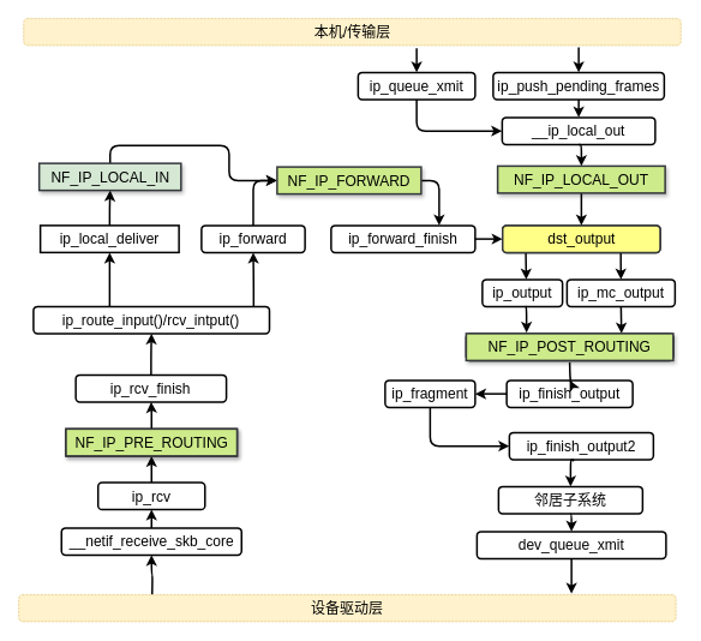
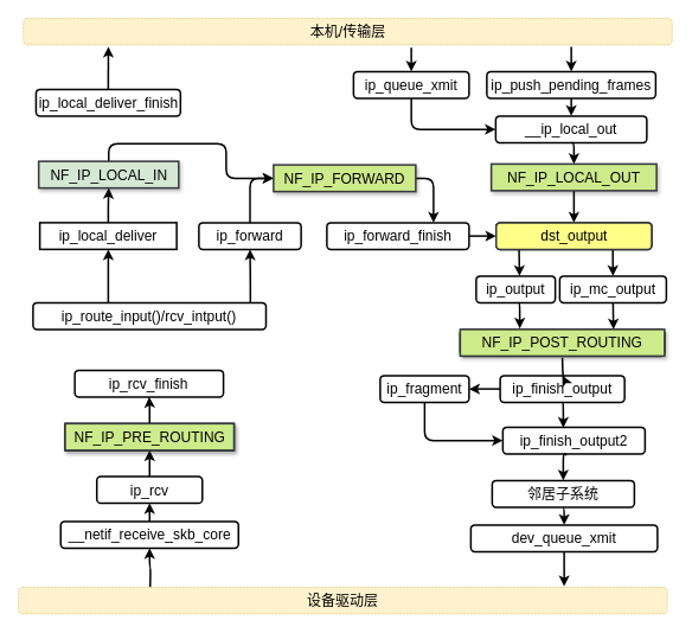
  <mxCell id="0" />
  <mxCell id="1" parent="0" />
  <mxCell id="2" value="" style="edgeStyle=orthogonalEdgeStyle;rounded=1;orthogonalLoop=1;jettySize=auto;html=1;fontSize=16;strokeWidth=2;fontStyle=0;labelBackgroundColor=none;" parent="1" source="3" target="5" edge="1"><mxGeometry relative="1" as="geometry" /></mxCell>
  <mxCell id="3" value="__netif_receive_skb_core" style="whiteSpace=wrap;align=center;verticalAlign=middle;fontStyle=0;strokeWidth=2;fontSize=16;fillColor=none;rounded=1;labelBackgroundColor=none;endArrow=classic;" parent="1" vertex="1"><mxGeometry x="67.5" y="586" width="200" height="30" as="geometry" /></mxCell>
  <mxCell id="4" value="" style="edgeStyle=orthogonalEdgeStyle;rounded=1;orthogonalLoop=1;jettySize=auto;html=1;fontSize=16;strokeWidth=2;fontStyle=0;labelBackgroundColor=none;" parent="1" source="5" target="7" edge="1"><mxGeometry relative="1" as="geometry" /></mxCell>
  <mxCell id="5" value="ip_rcv" style="whiteSpace=wrap;align=center;verticalAlign=middle;fontStyle=0;strokeWidth=2;fontSize=16;fillColor=none;rounded=1;labelBackgroundColor=none;endArrow=classic;" parent="1" vertex="1"><mxGeometry x="108.13" y="535.5" width="118.75" height="30" as="geometry" /></mxCell>
  <mxCell id="6" value="" style="edgeStyle=orthogonalEdgeStyle;rounded=1;orthogonalLoop=1;jettySize=auto;html=1;strokeWidth=2;fontSize=16;fontStyle=0;labelBackgroundColor=none;" parent="1" source="7" target="9" edge="1"><mxGeometry relative="1" as="geometry" /></mxCell>
  <mxCell id="7" value="NF_IP_PRE_ROUTING" style="whiteSpace=wrap;align=center;verticalAlign=middle;fontStyle=0;strokeWidth=2;fontSize=16;fillColor=none;rounded=0;labelBackgroundColor=none;endArrow=classic;shadow=1;" parent="1" vertex="1"><mxGeometry x="72.5" y="476" width="190" height="30" as="geometry" /></mxCell>
- <mxCell id="8" style="edgeStyle=orthogonalEdgeStyle;rounded=1;orthogonalLoop=1;jettySize=auto;html=1;exitX=0.5;exitY=0;exitDx=0;exitDy=0;entryX=0.5;entryY=1;entryDx=0;entryDy=0;strokeWidth=2;fontSize=16;fontStyle=0;labelBackgroundColor=none;" parent="1" source="9" target="12" edge="1"><mxGeometry relative="1" as="geometry" /></mxCell>
  <mxCell id="9" value="ip_rcv_finish" style="whiteSpace=wrap;align=center;verticalAlign=middle;fontStyle=0;strokeWidth=2;fontSize=16;fillColor=none;rounded=1;labelBackgroundColor=none;endArrow=classic;" parent="1" vertex="1"><mxGeometry x="83.37" y="416" width="167.26" height="30" as="geometry" /></mxCell>
  <mxCell id="10" style="edgeStyle=orthogonalEdgeStyle;rounded=1;orthogonalLoop=1;jettySize=auto;html=1;exitX=0.933;exitY=0.033;exitDx=0;exitDy=0;entryX=0.5;entryY=1;entryDx=0;entryDy=0;strokeWidth=2;fontSize=16;fontStyle=0;labelBackgroundColor=none;exitPerimeter=0;" parent="1" source="12" target="14" edge="1"><mxGeometry relative="1" as="geometry" /></mxCell>
  <mxCell id="11" style="edgeStyle=orthogonalEdgeStyle;rounded=1;orthogonalLoop=1;jettySize=auto;html=1;exitX=0.323;exitY=0.033;exitDx=0;exitDy=0;strokeWidth=2;fontSize=16;fontStyle=0;entryX=0.5;entryY=1;entryDx=0;entryDy=0;labelBackgroundColor=none;exitPerimeter=0;" parent="1" source="12" target="16" edge="1"><mxGeometry relative="1" as="geometry"><mxPoint x="21" y="292" as="targetPoint" /></mxGeometry></mxCell>
  <mxCell id="12" value="ip_route_input()/rcv_intput()" style="whiteSpace=wrap;align=center;verticalAlign=middle;fontStyle=0;strokeWidth=2;fontSize=16;fillColor=none;rounded=1;labelBackgroundColor=none;endArrow=classic;" parent="1" vertex="1"><mxGeometry x="36.37" y="340" width="262.13" height="30" as="geometry" /></mxCell>
  <mxCell id="13" style="edgeStyle=orthogonalEdgeStyle;rounded=1;orthogonalLoop=1;jettySize=auto;html=1;exitX=0.5;exitY=0;exitDx=0;exitDy=0;entryX=0;entryY=0.5;entryDx=0;entryDy=0;strokeWidth=2;fontSize=16;fontStyle=0;labelBackgroundColor=none;" parent="1" source="14" target="22" edge="1"><mxGeometry relative="1" as="geometry" /></mxCell>
  <mxCell id="14" value="ip_forward" style="whiteSpace=wrap;align=center;verticalAlign=middle;fontStyle=0;strokeWidth=2;fontSize=16;fillColor=none;rounded=1;labelBackgroundColor=none;endArrow=classic;" parent="1" vertex="1"><mxGeometry x="223" y="250" width="115" height="30" as="geometry" /></mxCell>
  <mxCell id="15" value="" style="edgeStyle=orthogonalEdgeStyle;rounded=1;orthogonalLoop=1;jettySize=auto;html=1;strokeWidth=2;fontSize=16;fontStyle=0;labelBackgroundColor=none;" parent="1" source="16" target="18" edge="1"><mxGeometry relative="1" as="geometry" /></mxCell>
  <mxCell id="16" value="ip_local_deliver" style="whiteSpace=wrap;align=center;verticalAlign=middle;fontStyle=0;strokeWidth=2;fontSize=16;fillColor=none;labelBackgroundColor=none;endArrow=classic;rounded=0;" parent="1" vertex="1"><mxGeometry x="44" y="250" width="154" height="30" as="geometry" /></mxCell>
  <mxCell id="17" style="edgeStyle=orthogonalEdgeStyle;rounded=1;orthogonalLoop=1;jettySize=auto;html=1;exitX=0.5;exitY=0;exitDx=0;exitDy=0;strokeWidth=2;fontSize=16;fontStyle=0;labelBackgroundColor=none;" parent="1" source="18" target="22" edge="1"><mxGeometry relative="1" as="geometry" /></mxCell>
  <mxCell id="18" value="NF_IP_LOCAL_IN" style="whiteSpace=wrap;align=center;verticalAlign=middle;fontStyle=0;strokeWidth=2;fontSize=16;fillColor=#d5e8d4;rounded=0;labelBackgroundColor=none;endArrow=classic;shadow=1;strokeColor=#36393d;" parent="1" vertex="1"><mxGeometry x="42.75" y="181" width="157.5" height="30" as="geometry" /></mxCell>
+ <mxCell id="19" style="edgeStyle=orthogonalEdgeStyle;curved=1;rounded=0;orthogonalLoop=1;jettySize=auto;html=1;exitX=0.5;exitY=0;exitDx=0;exitDy=0;strokeWidth=2;fontSize=16;labelBackgroundColor=none;entryX=0.131;entryY=1.067;entryDx=0;entryDy=0;entryPerimeter=0;" edge="1" parent="1" source="20" target="57"><mxGeometry relative="1" as="geometry"><mxPoint x="117" y="50" as="targetPoint" /></mxGeometry></mxCell>
+ <mxCell id="20" value="ip_local_deliver_finish" style="whiteSpace=wrap;align=center;verticalAlign=middle;fontStyle=0;strokeWidth=2;fontSize=16;fillColor=none;rounded=1;labelBackgroundColor=none;endArrow=classic;" parent="1" vertex="1"><mxGeometry x="39.75" y="100" width="162.5" height="30" as="geometry" /></mxCell>
  <mxCell id="21" style="edgeStyle=orthogonalEdgeStyle;rounded=1;orthogonalLoop=1;jettySize=auto;html=1;exitX=1;exitY=0.5;exitDx=0;exitDy=0;entryX=0.75;entryY=0;entryDx=0;entryDy=0;strokeWidth=2;fontSize=16;fontStyle=0;labelBackgroundColor=none;" parent="1" source="22" target="24" edge="1"><mxGeometry relative="1" as="geometry" /></mxCell>
  <mxCell id="22" value="NF_IP_FORWARD" style="whiteSpace=wrap;align=center;verticalAlign=middle;fontStyle=0;strokeWidth=2;fontSize=16;fillColor=#cdeb8b;rounded=0;labelBackgroundColor=none;endArrow=classic;shadow=1;strokeColor=#36393d;" parent="1" vertex="1"><mxGeometry x="307" y="185" width="160" height="30" as="geometry" /></mxCell>
  <mxCell id="23" style="edgeStyle=orthogonalEdgeStyle;rounded=1;orthogonalLoop=1;jettySize=auto;html=1;exitX=1;exitY=0.5;exitDx=0;exitDy=0;entryX=0;entryY=0.5;entryDx=0;entryDy=0;strokeWidth=2;fontSize=16;fontStyle=0;labelBackgroundColor=none;" parent="1" source="24" target="48" edge="1"><mxGeometry relative="1" as="geometry" /></mxCell>
  <mxCell id="24" value="ip_forward_finish" style="whiteSpace=wrap;align=center;verticalAlign=middle;fontStyle=0;strokeWidth=2;fontSize=16;fillColor=none;rounded=1;labelBackgroundColor=none;endArrow=classic;" parent="1" vertex="1"><mxGeometry x="367" y="250" width="160" height="30" as="geometry" /></mxCell>
  <mxCell id="25" style="edgeStyle=orthogonalEdgeStyle;rounded=1;orthogonalLoop=1;jettySize=auto;html=1;exitX=0.75;exitY=1;exitDx=0;exitDy=0;entryX=0.374;entryY=-0.033;entryDx=0;entryDy=0;strokeWidth=2;fontSize=16;fontStyle=0;entryPerimeter=0;labelBackgroundColor=none;" parent="1" edge="1"><mxGeometry relative="1" as="geometry"><mxPoint x="582.75" y="340" as="sourcePoint" /><mxPoint x="584.02" y="369.01" as="targetPoint" /></mxGeometry></mxCell>
  <mxCell id="26" value="ip_output" style="whiteSpace=wrap;align=center;verticalAlign=middle;fontStyle=0;strokeWidth=2;fontSize=16;fillColor=none;rounded=1;labelBackgroundColor=none;endArrow=classic;" parent="1" vertex="1"><mxGeometry x="535" y="310" width="89" height="30" as="geometry" /></mxCell>
  <mxCell id="27" style="edgeStyle=orthogonalEdgeStyle;rounded=1;orthogonalLoop=1;jettySize=auto;html=1;exitX=0.5;exitY=1;exitDx=0;exitDy=0;strokeWidth=2;fontSize=16;fontStyle=0;labelBackgroundColor=none;" parent="1" target="31" edge="1"><mxGeometry relative="1" as="geometry"><mxPoint x="632" y="402" as="sourcePoint" /></mxGeometry></mxCell>
  <mxCell id="28" value="NF_IP_POST_ROUTING" style="whiteSpace=wrap;align=center;verticalAlign=middle;fontStyle=0;strokeWidth=2;fontSize=16;fillColor=none;rounded=1;labelBackgroundColor=none;endArrow=classic;" parent="1" vertex="1"><mxGeometry x="517" y="370" width="230" height="30" as="geometry" /></mxCell>
  <mxCell id="29" style="edgeStyle=orthogonalEdgeStyle;rounded=1;orthogonalLoop=1;jettySize=auto;html=1;exitX=0;exitY=0.5;exitDx=0;exitDy=0;entryX=1;entryY=0.5;entryDx=0;entryDy=0;strokeWidth=2;fontSize=16;fontStyle=0;labelBackgroundColor=none;" parent="1" source="31" target="43" edge="1"><mxGeometry relative="1" as="geometry" /></mxCell>
+ <mxCell id="30" style="edgeStyle=orthogonalEdgeStyle;rounded=1;orthogonalLoop=1;jettySize=auto;html=1;exitX=0.5;exitY=1;exitDx=0;exitDy=0;entryX=0.425;entryY=0.025;entryDx=0;entryDy=0;entryPerimeter=0;strokeWidth=2;fontSize=16;fontStyle=0;labelBackgroundColor=none;" parent="1" source="31" target="33" edge="1"><mxGeometry relative="1" as="geometry" /></mxCell>
  <mxCell id="31" value="ip_finish_output" style="whiteSpace=wrap;align=center;verticalAlign=middle;fontStyle=0;strokeWidth=2;fontSize=16;fillColor=none;rounded=1;labelBackgroundColor=none;endArrow=classic;" parent="1" vertex="1"><mxGeometry x="562" y="422" width="140" height="30" as="geometry" /></mxCell>
  <mxCell id="32" style="edgeStyle=orthogonalEdgeStyle;rounded=1;orthogonalLoop=1;jettySize=auto;html=1;exitX=0.444;exitY=1.067;exitDx=0;exitDy=0;entryX=0.5;entryY=0;entryDx=0;entryDy=0;strokeWidth=2;fontSize=16;fontStyle=0;labelBackgroundColor=none;exitPerimeter=0;" parent="1" source="33" target="45" edge="1"><mxGeometry relative="1" as="geometry"><Array as="points"><mxPoint x="636" y="510" /><mxPoint x="633" y="510" /></Array></mxGeometry></mxCell>
  <mxCell id="33" value="ip_finish_output2" style="whiteSpace=wrap;align=center;verticalAlign=middle;fontStyle=0;strokeWidth=2;fontSize=16;fillColor=none;rounded=1;labelBackgroundColor=none;endArrow=classic;" parent="1" vertex="1"><mxGeometry x="565" y="480" width="160" height="30" as="geometry" /></mxCell>
  <mxCell id="34" style="edgeStyle=orthogonalEdgeStyle;curved=1;rounded=0;orthogonalLoop=1;jettySize=auto;html=1;exitX=0.5;exitY=1;exitDx=0;exitDy=0;strokeWidth=2;fontSize=16;labelBackgroundColor=none;" edge="1" parent="1" source="35"><mxGeometry relative="1" as="geometry"><mxPoint x="634" y="659" as="targetPoint" /></mxGeometry></mxCell>
  <mxCell id="35" value="dev_queue_xmit" style="whiteSpace=wrap;align=center;verticalAlign=middle;fontStyle=0;strokeWidth=2;fontSize=16;fillColor=none;rounded=1;labelBackgroundColor=none;endArrow=classic;" parent="1" vertex="1"><mxGeometry x="529" y="590" width="210" height="30" as="geometry" /></mxCell>
  <mxCell id="36" value="" style="edgeStyle=orthogonalEdgeStyle;rounded=1;orthogonalLoop=1;jettySize=auto;html=1;strokeWidth=2;fontSize=16;fontStyle=0;labelBackgroundColor=none;" parent="1" source="37" target="48" edge="1"><mxGeometry relative="1" as="geometry" /></mxCell>
  <mxCell id="37" value="NF_IP_LOCAL_OUT" style="whiteSpace=wrap;align=center;verticalAlign=middle;fontStyle=0;strokeWidth=2;fontSize=16;fillColor=#cdeb8b;rounded=0;labelBackgroundColor=none;endArrow=classic;shadow=1;strokeColor=#36393d;" parent="1" vertex="1"><mxGeometry x="552" y="184" width="186" height="30" as="geometry" /></mxCell>
  <mxCell id="38" style="edgeStyle=orthogonalEdgeStyle;rounded=1;orthogonalLoop=1;jettySize=auto;html=1;exitX=0.5;exitY=1;exitDx=0;exitDy=0;entryX=0;entryY=0.5;entryDx=0;entryDy=0;strokeWidth=2;fontSize=16;fontStyle=0;labelBackgroundColor=none;" parent="1" source="39" target="50" edge="1"><mxGeometry relative="1" as="geometry" /></mxCell>
  <mxCell id="39" value="ip_queue_xmit" style="whiteSpace=wrap;align=center;verticalAlign=middle;fontStyle=0;strokeWidth=2;fontSize=16;fillColor=none;rounded=1;labelBackgroundColor=none;endArrow=classic;" parent="1" vertex="1"><mxGeometry x="397" y="80" width="130" height="30" as="geometry" /></mxCell>
  <mxCell id="40" style="edgeStyle=orthogonalEdgeStyle;rounded=1;orthogonalLoop=1;jettySize=auto;html=1;exitX=0.5;exitY=1;exitDx=0;exitDy=0;entryX=0.5;entryY=0;entryDx=0;entryDy=0;strokeWidth=2;fontSize=16;fontStyle=0;labelBackgroundColor=none;" parent="1" source="41" target="50" edge="1"><mxGeometry relative="1" as="geometry" /></mxCell>
  <mxCell id="41" value="ip_push_pending_frames" style="whiteSpace=wrap;align=center;verticalAlign=middle;fontStyle=0;strokeWidth=2;fontSize=16;fillColor=none;rounded=1;labelBackgroundColor=none;endArrow=classic;" parent="1" vertex="1"><mxGeometry x="547" y="80" width="190" height="30" as="geometry" /></mxCell>
  <mxCell id="42" style="edgeStyle=orthogonalEdgeStyle;rounded=1;orthogonalLoop=1;jettySize=auto;html=1;exitX=0.5;exitY=1;exitDx=0;exitDy=0;entryX=0;entryY=0.5;entryDx=0;entryDy=0;strokeWidth=2;fontSize=16;fontStyle=0;labelBackgroundColor=none;" parent="1" source="43" target="33" edge="1"><mxGeometry relative="1" as="geometry" /></mxCell>
  <mxCell id="43" value="ip_fragment" style="whiteSpace=wrap;align=center;verticalAlign=middle;fontStyle=0;strokeWidth=2;fontSize=16;fillColor=none;rounded=1;labelBackgroundColor=none;endArrow=classic;" parent="1" vertex="1"><mxGeometry x="427" y="422" width="100" height="30" as="geometry" /></mxCell>
  <mxCell id="44" style="edgeStyle=orthogonalEdgeStyle;rounded=1;orthogonalLoop=1;jettySize=auto;html=1;exitX=0.5;exitY=1;exitDx=0;exitDy=0;entryX=0.5;entryY=0;entryDx=0;entryDy=0;strokeWidth=2;fontSize=16;curved=1;fontStyle=0;labelBackgroundColor=none;" parent="1" source="45" target="35" edge="1"><mxGeometry relative="1" as="geometry" /></mxCell>
  <mxCell id="45" value="邻居子系统" style="whiteSpace=wrap;align=center;verticalAlign=middle;fontStyle=0;strokeWidth=2;fontSize=16;fillColor=none;rounded=1;labelBackgroundColor=none;endArrow=classic;" parent="1" vertex="1"><mxGeometry x="553" y="540" width="160" height="30" as="geometry" /></mxCell>
  <mxCell id="46" style="edgeStyle=orthogonalEdgeStyle;rounded=1;orthogonalLoop=1;jettySize=auto;html=1;exitX=0.25;exitY=1;exitDx=0;exitDy=0;entryX=0.75;entryY=0;entryDx=0;entryDy=0;strokeWidth=2;fontSize=16;fontStyle=0;labelBackgroundColor=none;" parent="1" edge="1"><mxGeometry relative="1" as="geometry"><mxPoint x="583.25" y="280" as="sourcePoint" /><mxPoint x="583.75" y="310" as="targetPoint" /></mxGeometry></mxCell>
  <mxCell id="47" style="edgeStyle=orthogonalEdgeStyle;rounded=1;orthogonalLoop=1;jettySize=auto;html=1;exitX=0.75;exitY=1;exitDx=0;exitDy=0;strokeWidth=2;fontSize=16;fontStyle=0;labelBackgroundColor=none;" parent="1" source="48" target="52" edge="1"><mxGeometry relative="1" as="geometry" /></mxCell>
  <mxCell id="48" value="dst_output" style="whiteSpace=wrap;align=center;verticalAlign=middle;fontStyle=0;strokeWidth=2;fontSize=16;fillColor=none;rounded=1;labelBackgroundColor=none;endArrow=classic;" parent="1" vertex="1"><mxGeometry x="557.5" y="250" width="175" height="30" as="geometry" /></mxCell>
  <mxCell id="49" style="edgeStyle=orthogonalEdgeStyle;rounded=1;orthogonalLoop=1;jettySize=auto;html=1;exitX=0.5;exitY=1;exitDx=0;exitDy=0;entryX=0.5;entryY=0;entryDx=0;entryDy=0;strokeWidth=2;fontSize=16;fontStyle=0;labelBackgroundColor=none;" parent="1" source="50" target="37" edge="1"><mxGeometry relative="1" as="geometry" /></mxCell>
  <mxCell id="50" value="__ip_local_out" style="whiteSpace=wrap;align=center;verticalAlign=middle;fontStyle=0;strokeWidth=2;fontSize=16;fillColor=none;rounded=1;labelBackgroundColor=none;endArrow=classic;" parent="1" vertex="1"><mxGeometry x="557" y="130" width="170" height="30" as="geometry" /></mxCell>
  <mxCell id="51" style="edgeStyle=orthogonalEdgeStyle;rounded=1;orthogonalLoop=1;jettySize=auto;html=1;exitX=0.5;exitY=1;exitDx=0;exitDy=0;entryX=0.75;entryY=0;entryDx=0;entryDy=0;strokeWidth=2;fontSize=16;fontStyle=0;labelBackgroundColor=none;" parent="1" source="52" target="28" edge="1"><mxGeometry relative="1" as="geometry" /></mxCell>
  <mxCell id="52" value="ip_mc_output" style="whiteSpace=wrap;align=center;verticalAlign=middle;fontStyle=0;strokeWidth=2;fontSize=16;fillColor=none;rounded=1;labelBackgroundColor=none;endArrow=classic;" parent="1" vertex="1"><mxGeometry x="629" y="310" width="120" height="30" as="geometry" /></mxCell>
  <mxCell id="53" value="NF_IP_PRE_ROUTING" style="whiteSpace=wrap;align=center;verticalAlign=middle;fontStyle=0;strokeWidth=2;fontSize=16;fillColor=#cdeb8b;rounded=0;labelBackgroundColor=none;endArrow=classic;shadow=1;strokeColor=#36393d;" vertex="1" parent="1"><mxGeometry x="72.5" y="476" width="190" height="30" as="geometry" /></mxCell>
  <mxCell id="54" value="NF_IP_POST_ROUTING" style="whiteSpace=wrap;align=center;verticalAlign=middle;fontStyle=0;strokeWidth=2;fontSize=16;fillColor=#cdeb8b;rounded=0;labelBackgroundColor=none;endArrow=classic;shadow=1;strokeColor=#36393d;" vertex="1" parent="1"><mxGeometry x="517" y="370" width="230" height="30" as="geometry" /></mxCell>
  <mxCell id="55" style="edgeStyle=orthogonalEdgeStyle;curved=1;rounded=0;orthogonalLoop=1;jettySize=auto;html=1;exitX=0.155;exitY=0;exitDx=0;exitDy=0;entryX=0.5;entryY=1;entryDx=0;entryDy=0;strokeWidth=2;fontSize=16;exitPerimeter=0;labelBackgroundColor=none;" edge="1" parent="1" target="3"><mxGeometry relative="1" as="geometry"><mxPoint x="168.15" y="660" as="sourcePoint" /></mxGeometry></mxCell>
  <mxCell id="56" value="设备驱动层" style="whiteSpace=wrap;align=center;verticalAlign=middle;fontStyle=0;strokeWidth=1;fontSize=16;rounded=1;labelBackgroundColor=none;endArrow=classic;dashed=1;dashPattern=1 1;fillColor=#fff2cc;strokeColor=#d6b656;" vertex="1" parent="1"><mxGeometry x="20" y="660" width="730" height="30" as="geometry" /></mxCell>
  <mxCell id="57" value="本机/传输层" style="whiteSpace=wrap;align=center;verticalAlign=middle;fontStyle=0;strokeWidth=1;fontSize=16;rounded=1;labelBackgroundColor=none;endArrow=classic;dashed=1;dashPattern=1 1;fillColor=#fff2cc;strokeColor=#d6b656;" vertex="1" parent="1"><mxGeometry x="25.5" y="20" width="730" height="30" as="geometry" /></mxCell>
  <mxCell id="58" value="" style="endArrow=classic;html=1;strokeWidth=2;fontSize=16;entryX=0.5;entryY=0;entryDx=0;entryDy=0;labelBackgroundColor=none;" edge="1" parent="1" target="39"><mxGeometry width="50" height="50" relative="1" as="geometry"><mxPoint x="462" y="53" as="sourcePoint" /><mxPoint x="377" y="370" as="targetPoint" /></mxGeometry></mxCell>
  <mxCell id="59" value="" style="endArrow=classic;html=1;strokeWidth=2;fontSize=16;entryX=0.5;entryY=0;entryDx=0;entryDy=0;labelBackgroundColor=none;" edge="1" parent="1" target="41"><mxGeometry width="50" height="50" relative="1" as="geometry"><mxPoint x="642" y="52" as="sourcePoint" /><mxPoint x="472" y="90" as="targetPoint" /></mxGeometry></mxCell>
  <mxCell id="60" value="dst_output" style="whiteSpace=wrap;align=center;verticalAlign=middle;fontStyle=0;strokeWidth=2;fontSize=16;fillColor=#ffff88;rounded=1;labelBackgroundColor=none;endArrow=classic;strokeColor=#36393d;" vertex="1" parent="1"><mxGeometry x="557.5" y="250" width="175" height="30" as="geometry" /></mxCell>
